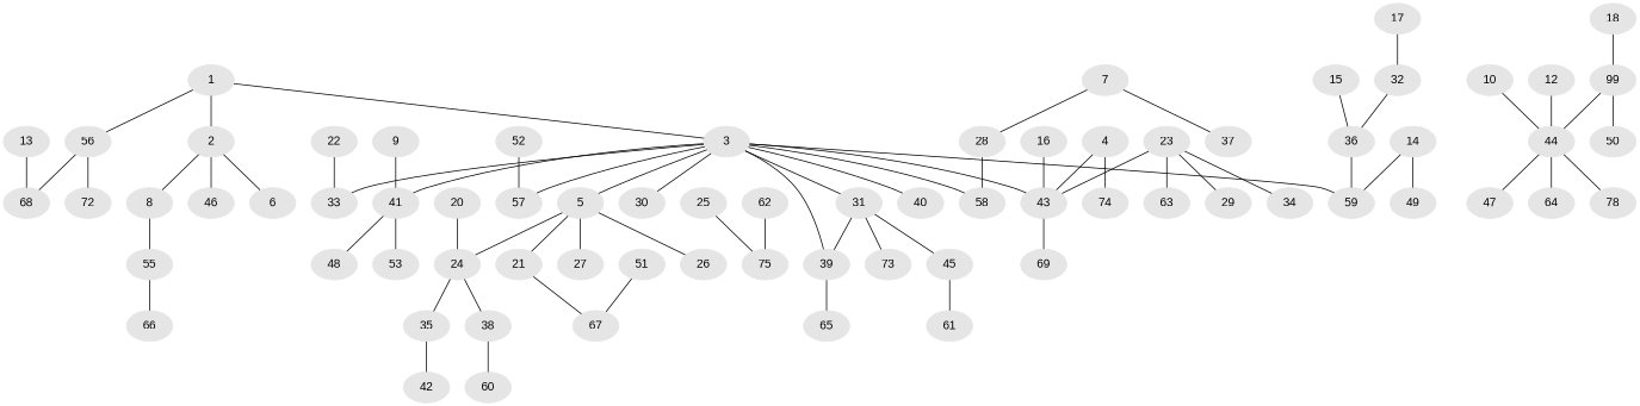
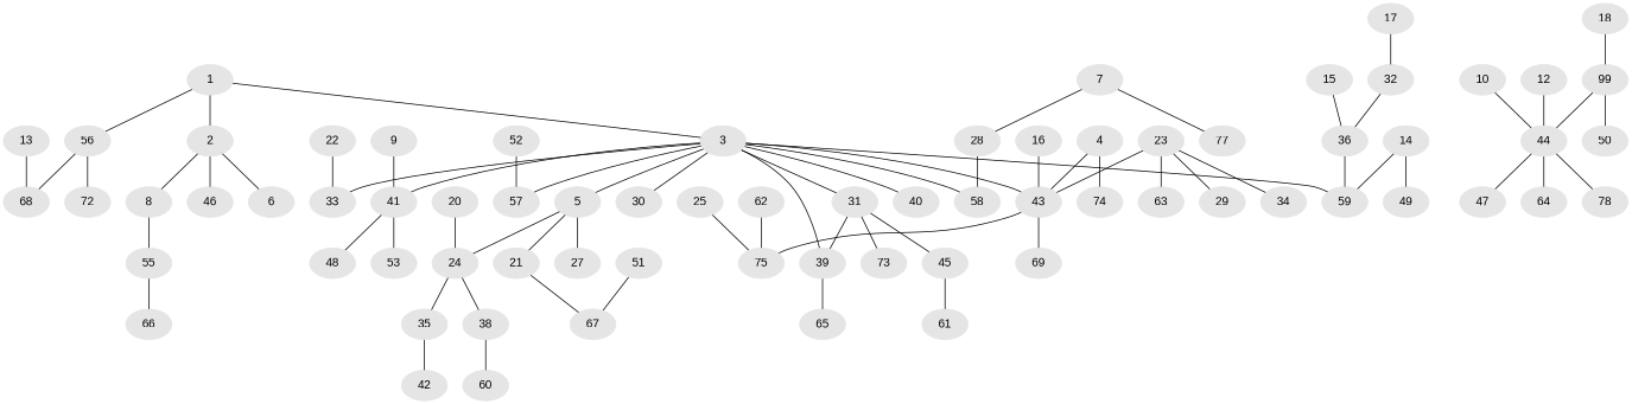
  graph {
    fontname="Liberation Sans"
    node [color=gray90 fontname="Liberation Sans" style=filled]
    edge [fontname="Liberation Sans" weight=1.0]
    1
    2
    3
    56
    6
    8
    46
    5
    30
    31
    33
    40
    41
    43
    57
    58
    59
    39
    68
    72
    55
    21
    24
-   26
    27
    10
    44
    45
    73
    48
    53
    75
    69
    4
    74
    67
    35
    38
    7
    28
-   37
+   37 [label=77]
    66
    9
    47
    64
    n46 [label=78]
    36
    12
    13
    14
    49
    15
    16
    17
    32
    n56 [label=99]
    18
    50
    20
    22
    23
    29
    34
    63
    42
    60
    25
    65
    61
    51
    52
    62
    1 -- 2
    1 -- 3
    1 -- 56
    2 -- 6
    2 -- 8
    2 -- 46
    3 -- 5
    3 -- 30
    3 -- 31
    3 -- 33
    3 -- 40
    3 -- 41
    3 -- 43
    3 -- 57
    3 -- 58
    3 -- 59
    3 -- 39
    56 -- 68
    56 -- 72
    8 -- 55
    5 -- 21
    5 -- 24
-   5 -- 26
    5 -- 27
    31 -- 39
    31 -- 45
    31 -- 73
    41 -- 48
    41 -- 53
+   43 -- 75
    43 -- 69
    39 -- 65
    55 -- 66
    21 -- 67
    24 -- 35
    24 -- 38
    10 -- 44
    44 -- 47
    44 -- 64
    44 -- n46
    45 -- 61
    4 -- 43
    4 -- 74
    35 -- 42
    38 -- 60
    7 -- 28
    7 -- 37
    28 -- 58
    9 -- 41
    36 -- 59
    12 -- 44
    13 -- 68
    14 -- 59
    14 -- 49
    15 -- 36
    16 -- 43
    17 -- 32
    32 -- 36
    n56 -- 44
    n56 -- 50
    18 -- n56
    20 -- 24
    22 -- 33
    23 -- 43
    23 -- 29
    23 -- 34
    23 -- 63
    25 -- 75
    51 -- 67
    52 -- 57
    62 -- 75
  }
